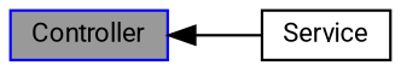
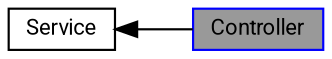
  digraph {
    rankdir=LR
    fontname=Roboto
    node [fontname=Roboto fontsize=10 shape=box style=filled]
    n1 [color=blue fillcolor=grey60 fontcolor=black height=0.2 label=Controller width=0.4]
    n2 [color=black fillcolor=white height=0.2 label=Service width=0.4]
-   n1 -> n2 [dir=back fontname=Roboto fontsize=10 labelfontname=Helvetica labelfontsize=10 shape=plaintext style=solid]
+   n2 -> n1 [dir=back fontname=Roboto fontsize=10 labelfontname=Helvetica labelfontsize=10 shape=plaintext style=solid]
  }
